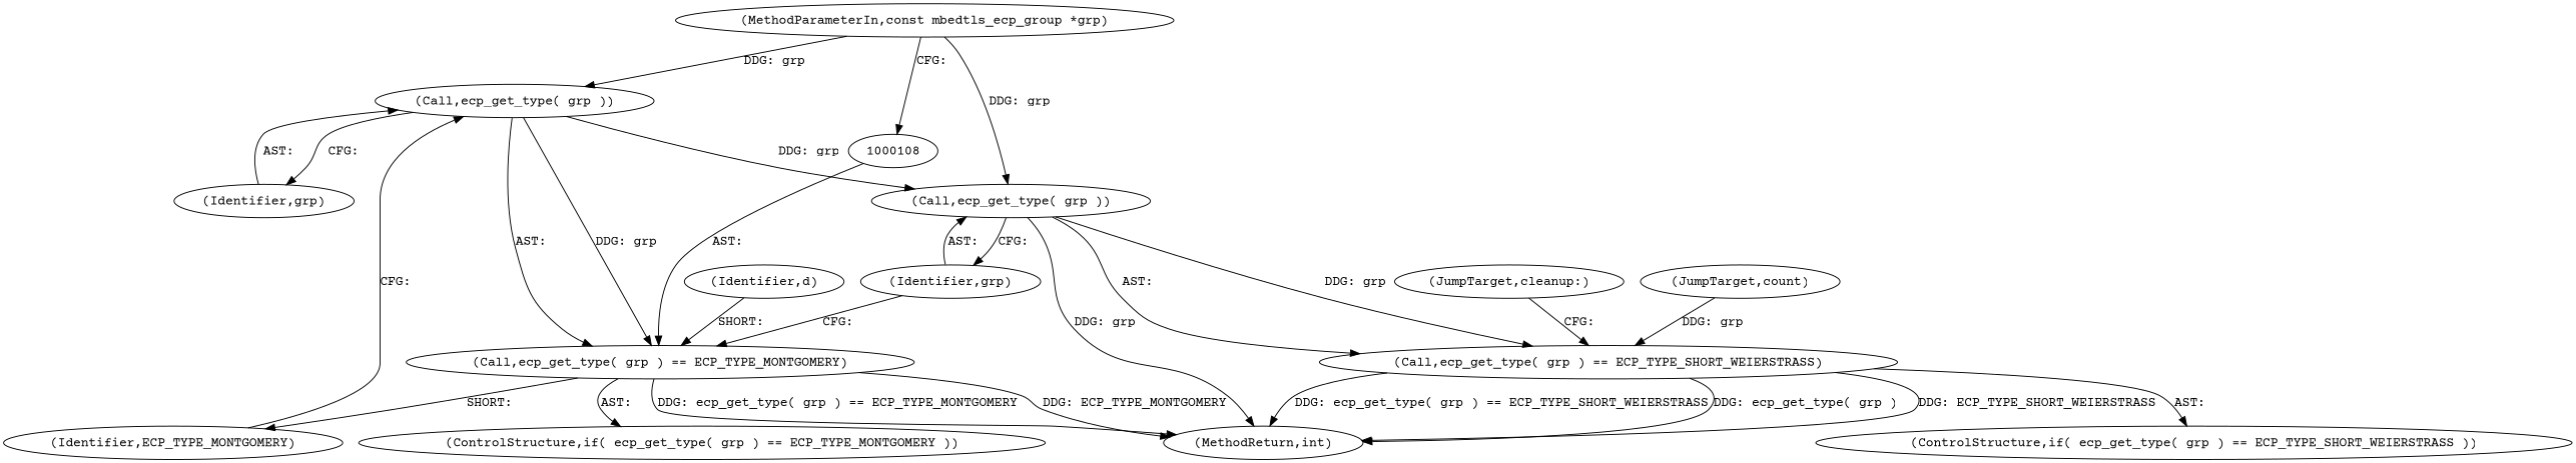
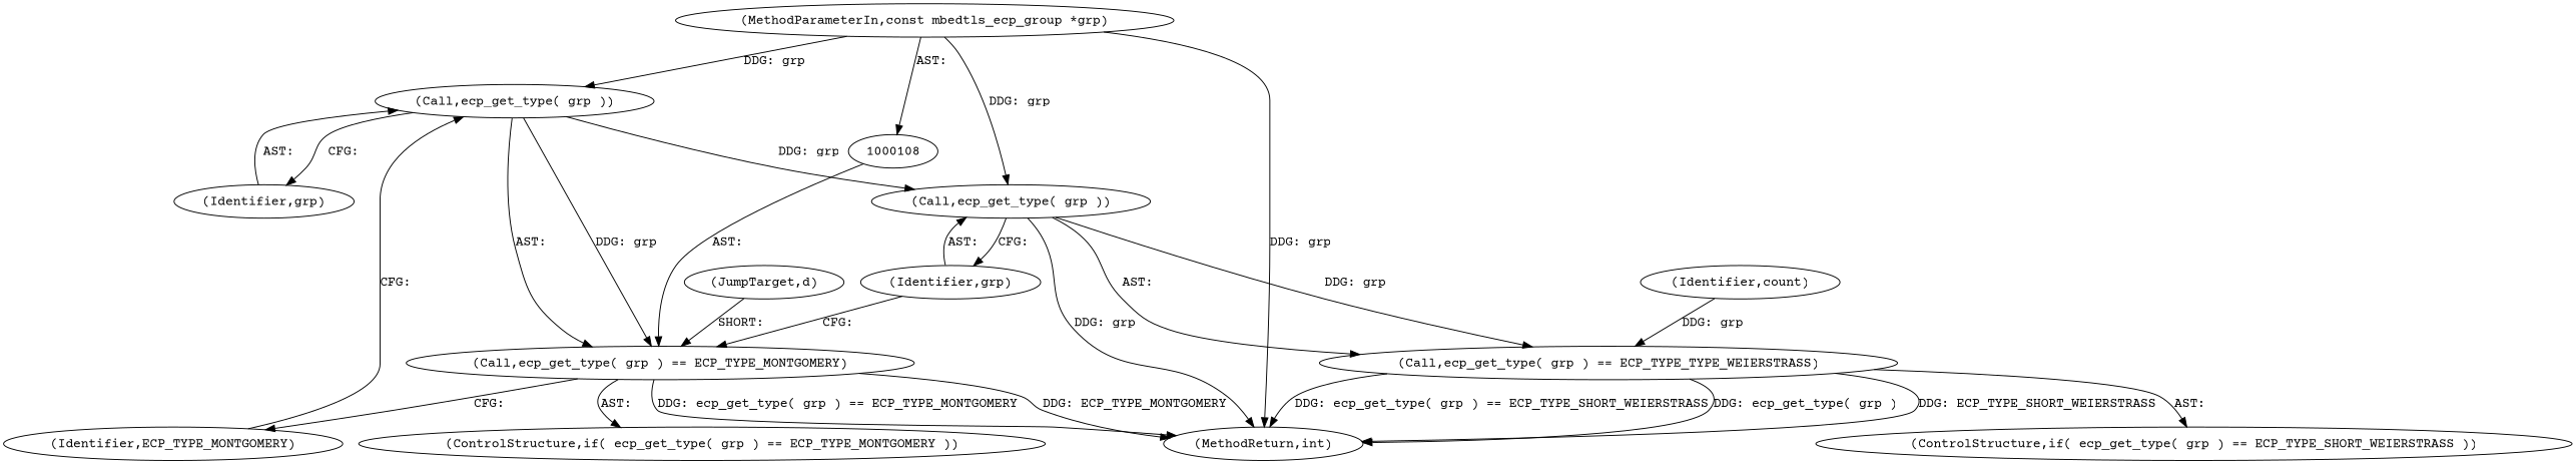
  digraph {
    fontname="Courier Prime"
    node [fontname="Courier Prime"]
    edge [fontname="Courier Prime"]
    n1 [label="(MethodParameterIn,const mbedtls_ecp_group *grp)"]
    n2 [label="(Call,ecp_get_type( grp ))"]
    n3 [label="(Call,ecp_get_type( grp ))"]
    n4 [label="(MethodReturn,int)"]
    1000108
    n6 [label="(Call,ecp_get_type( grp ) == ECP_TYPE_MONTGOMERY)"]
    n7 [label="(Identifier,grp)"]
-   n8 [label="(Call,ecp_get_type( grp ) == ECP_TYPE_SHORT_WEIERSTRASS)"]
+   n8 [label="(Call,ecp_get_type( grp ) == ECP_TYPE_TYPE_WEIERSTRASS)"]
    n9 [label="(Identifier,grp)"]
    n10 [label="(ControlStructure,if( ecp_get_type( grp ) == ECP_TYPE_MONTGOMERY ))"]
    n11 [label="(Identifier,ECP_TYPE_MONTGOMERY)"]
    n12 [label="(ControlStructure,if( ecp_get_type( grp ) == ECP_TYPE_SHORT_WEIERSTRASS ))"]
-   n13 [label="(JumpTarget,count)"]
-   n14 [label="(Identifier,d)"]
-   n15 [label="(JumpTarget,cleanup:)"]
+   n13 [label="(Identifier,count)"]
+   n14 [label="(JumpTarget,d)"]
    n1 -> n2 [label="DDG: grp"]
    n1 -> n3 [label="DDG: grp"]
-   n1 -> 1000108 [label="CFG: "]
+   n1 -> n4 [label="DDG: grp"]
+   n1 -> 1000108 [label="AST: "]
    n2 -> n3 [label="DDG: grp"]
    n2 -> n6 [label="AST: "]
    n2 -> n6 [label="DDG: grp"]
    n2 -> n7 [label="CFG: "]
    n3 -> n4 [label="DDG: grp"]
    n3 -> n8 [label="AST: "]
    n3 -> n8 [label="DDG: grp"]
    n3 -> n9 [label="CFG: "]
    1000108 -> n6 [label="AST: "]
    n6 -> n4 [label="DDG: ECP_TYPE_MONTGOMERY"]
    n6 -> n4 [label="DDG: ecp_get_type( grp ) == ECP_TYPE_MONTGOMERY"]
    n6 -> n10 [label="AST: "]
-   n6 -> n11 [label="SHORT: "]
+   n6 -> n11 [label="CFG: "]
    n7 -> n2 [label="AST: "]
    n8 -> n4 [label="DDG: ECP_TYPE_SHORT_WEIERSTRASS"]
    n8 -> n4 [label="DDG: ecp_get_type( grp ) == ECP_TYPE_SHORT_WEIERSTRASS"]
    n8 -> n4 [label="DDG: ecp_get_type( grp )"]
    n8 -> n12 [label="AST: "]
    n9 -> n3 [label="AST: "]
    n9 -> n6 [label="CFG: "]
    n11 -> n2 [label="CFG: "]
    n13 -> n8 [label="DDG: grp"]
    n14 -> n6 [label="SHORT: "]
-   n15 -> n8 [label="CFG: "]
  }
